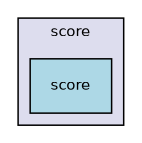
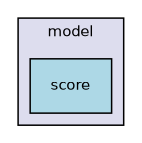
  digraph {
    compound=true
    n1 [fillcolor=lightblue fontname=Helvetica fontsize=10 label=score pencolor=black shape=box style=filled]
    subgraph cluster_1 {
      bgcolor="#ddddee"
      fontname=Helvetica
      fontsize=10
-     label=score
+     label=model
      pencolor=black
      n1
    }
  }
